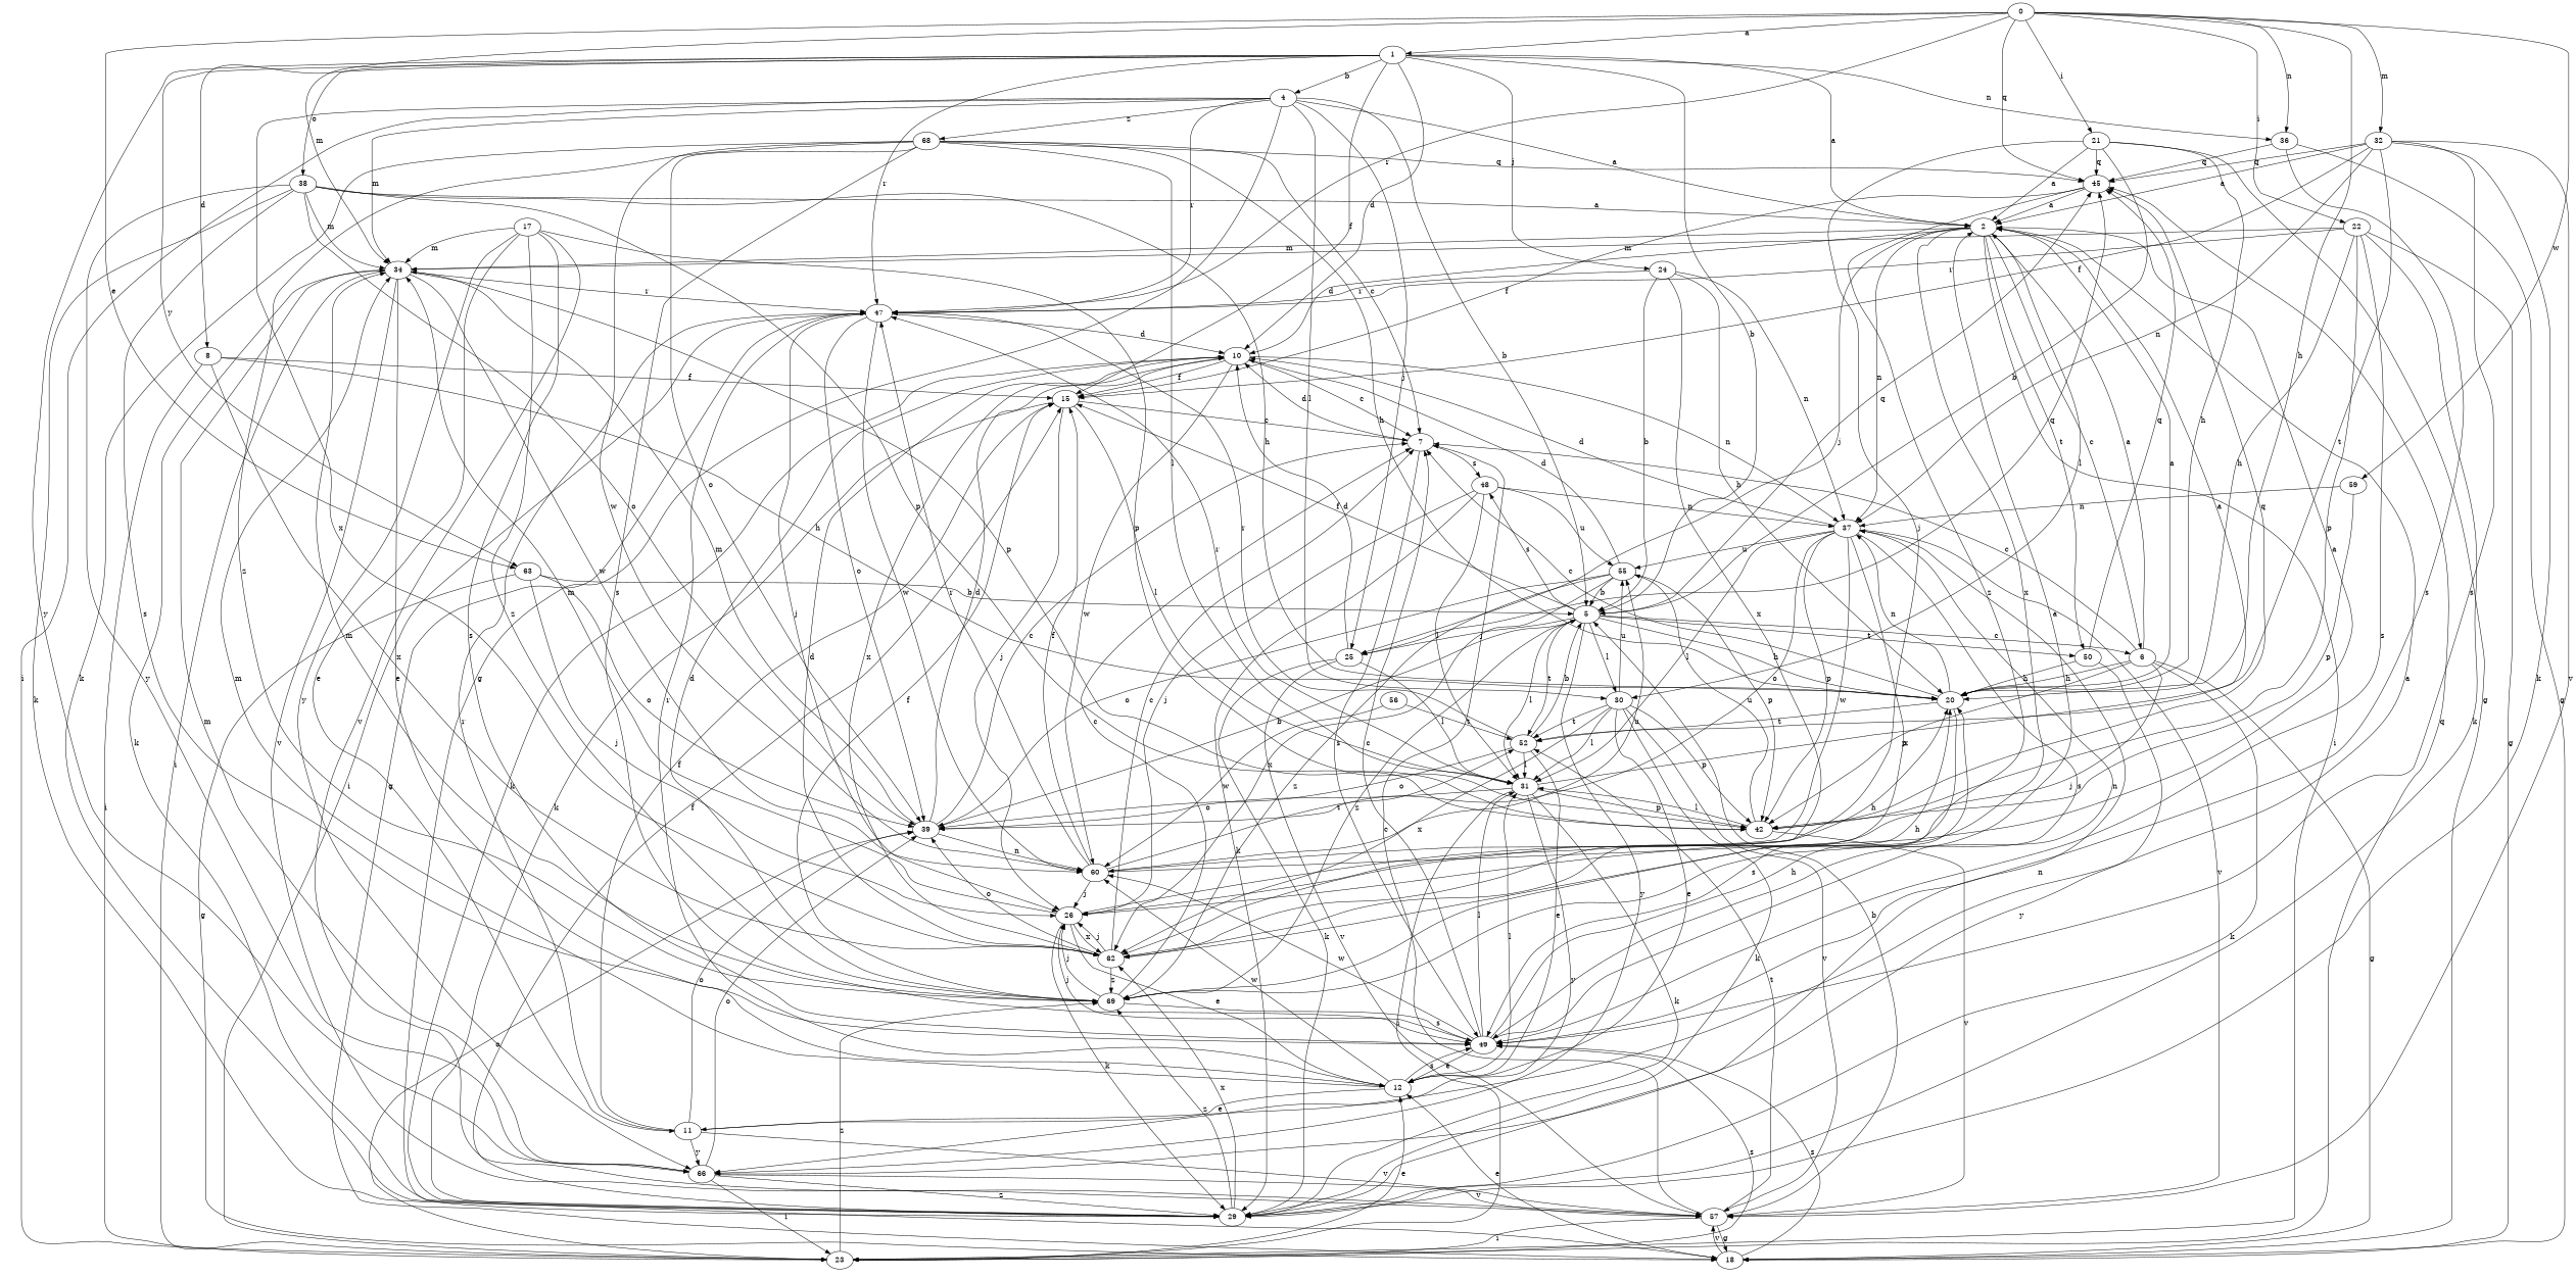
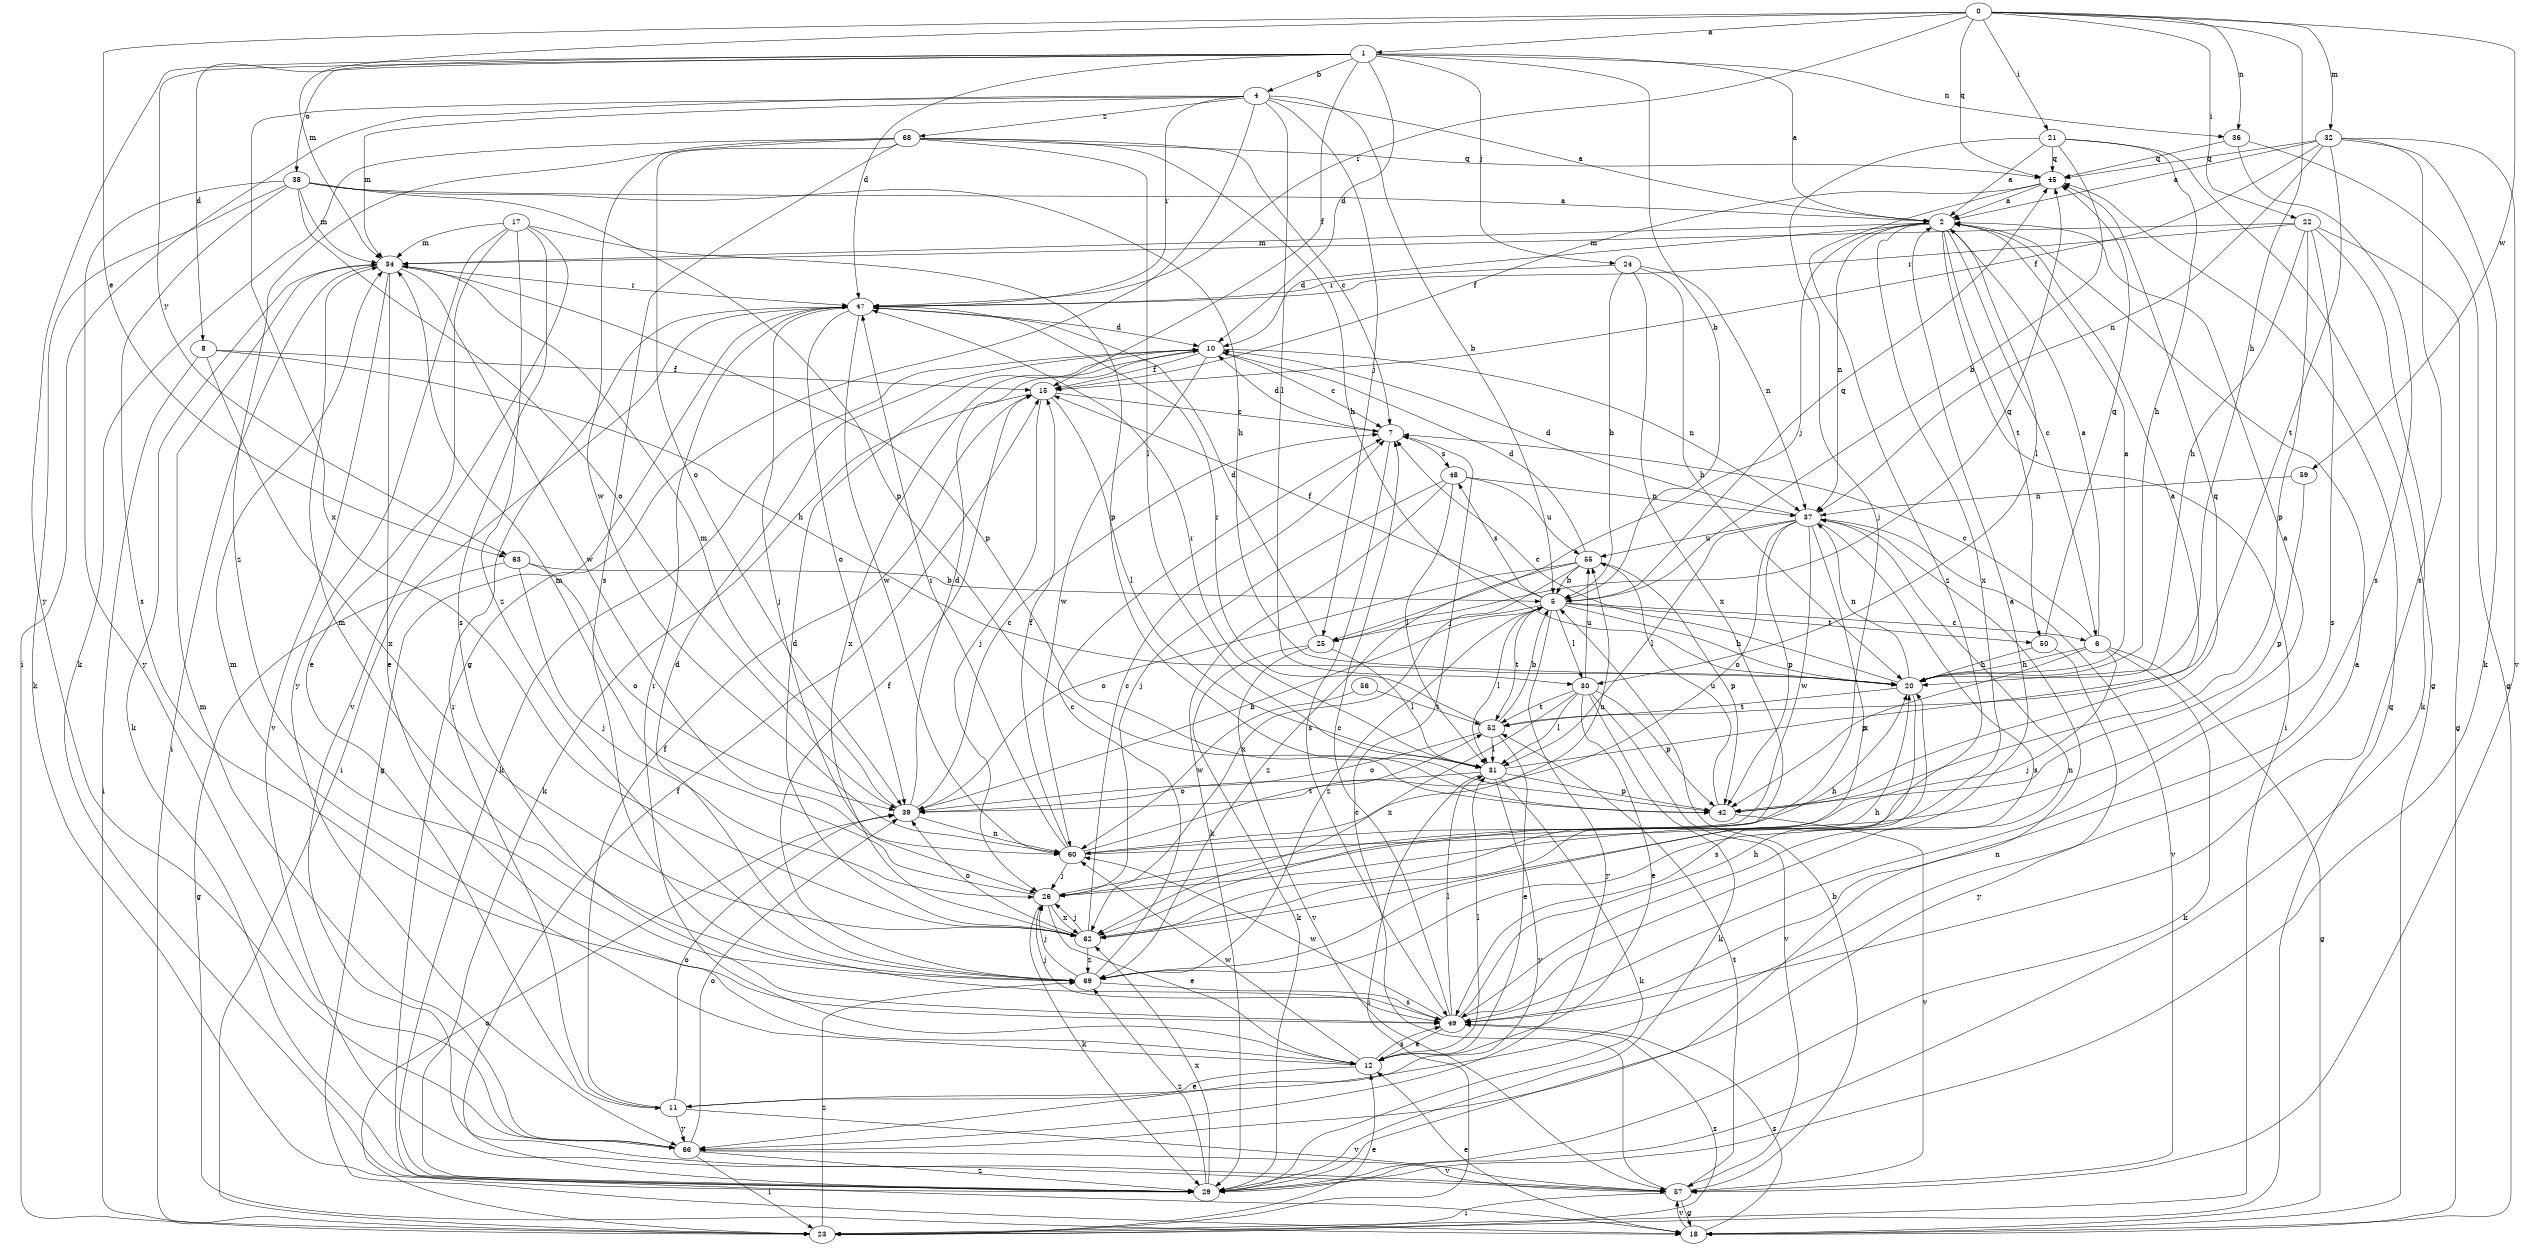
  strict digraph {
    0
    1
    20
    21
    22
    32
    34
    36
    45
    47
    59
    63
    2
    4
    5
    8
    10
    15
    24
    38
    66
    17
    69
    42
    49
    11
    57
    37
    52
    7
    18
    26
    29
    23
    60
    12
    39
    6
    25
    30
    50
    62
    68
    31
    48
    55
    56
    0 -> 1 [label=a]
    0 -> 20 [label=h]
    0 -> 21 [label=i]
    0 -> 22 [label=i]
    0 -> 32 [label=m]
    0 -> 34 [label=m]
    0 -> 36 [label=n]
    0 -> 45 [label=q]
    0 -> 47 [label=r]
    0 -> 59 [label=w]
    0 -> 63 [label=e]
    1 -> 36 [label=n]
-   1 -> 47 [label=r]
+   1 -> 47 [label=d]
    1 -> 63 [label=y]
    1 -> 2 [label=a]
    1 -> 4 [label=b]
    1 -> 5 [label=b]
    1 -> 8 [label=d]
    1 -> 10 [label=d]
    1 -> 15 [label=f]
    1 -> 24 [label=j]
    1 -> 38 [label=o]
    1 -> 66 [label=y]
    20 -> 2 [label=a]
    20 -> 49 [label=s]
    20 -> 37 [label=n]
    20 -> 52 [label=t]
    20 -> 7 [label=c]
    21 -> 20 [label=h]
    21 -> 45 [label=q]
    21 -> 2 [label=a]
    21 -> 5 [label=b]
    21 -> 18 [label=g]
    21 -> 26 [label=j]
    22 -> 20 [label=h]
    22 -> 34 [label=m]
    22 -> 47 [label=r]
    22 -> 42 [label=p]
    22 -> 49 [label=s]
    22 -> 18 [label=g]
    22 -> 29 [label=k]
    32 -> 45 [label=q]
    32 -> 2 [label=a]
    32 -> 15 [label=f]
    32 -> 49 [label=s]
    32 -> 57 [label=v]
    32 -> 37 [label=n]
    32 -> 52 [label=t]
    32 -> 29 [label=k]
    34 -> 47 [label=r]
    34 -> 42 [label=p]
    34 -> 57 [label=v]
    34 -> 29 [label=k]
    34 -> 23 [label=i]
    34 -> 60 [label=w]
    34 -> 12 [label=e]
    36 -> 45 [label=q]
    36 -> 49 [label=s]
    36 -> 18 [label=g]
    45 -> 2 [label=a]
    45 -> 15 [label=f]
    45 -> 69 [label=z]
    47 -> 10 [label=d]
    47 -> 18 [label=g]
    47 -> 26 [label=j]
    47 -> 23 [label=i]
    47 -> 60 [label=w]
    47 -> 39 [label=o]
    59 -> 42 [label=p]
    59 -> 37 [label=n]
    63 -> 5 [label=b]
    63 -> 18 [label=g]
    63 -> 26 [label=j]
    63 -> 39 [label=o]
    2 -> 34 [label=m]
    2 -> 10 [label=d]
    2 -> 37 [label=n]
    2 -> 23 [label=i]
    2 -> 6 [label=c]
    2 -> 25 [label=j]
    2 -> 30 [label=l]
    2 -> 50 [label=t]
    2 -> 62 [label=x]
    4 -> 34 [label=m]
    4 -> 47 [label=r]
    4 -> 2 [label=a]
    4 -> 5 [label=b]
    4 -> 18 [label=g]
    4 -> 23 [label=i]
    4 -> 25 [label=j]
    4 -> 30 [label=l]
    4 -> 62 [label=x]
    4 -> 68 [label=z]
    5 -> 20 [label=h]
    5 -> 45 [label=q]
    5 -> 15 [label=f]
    5 -> 66 [label=y]
    5 -> 69 [label=z]
    5 -> 52 [label=t]
    5 -> 6 [label=c]
    5 -> 25 [label=j]
    5 -> 30 [label=l]
    5 -> 50 [label=t]
    5 -> 31 [label=l]
    5 -> 48 [label=s]
    8 -> 20 [label=h]
    8 -> 15 [label=f]
    8 -> 23 [label=i]
    8 -> 62 [label=x]
    10 -> 15 [label=f]
    10 -> 37 [label=n]
    10 -> 7 [label=c]
    10 -> 29 [label=k]
    10 -> 60 [label=w]
    10 -> 62 [label=x]
    15 -> 7 [label=c]
    15 -> 26 [label=j]
    15 -> 29 [label=k]
    15 -> 31 [label=l]
    24 -> 20 [label=h]
    24 -> 47 [label=r]
    24 -> 5 [label=b]
    24 -> 37 [label=n]
    24 -> 62 [label=x]
    38 -> 20 [label=h]
    38 -> 34 [label=m]
    38 -> 2 [label=a]
    38 -> 66 [label=y]
    38 -> 42 [label=p]
    38 -> 49 [label=s]
    38 -> 29 [label=k]
    38 -> 39 [label=o]
    66 -> 34 [label=m]
    66 -> 57 [label=v]
    66 -> 29 [label=z]
    66 -> 23 [label=i]
    66 -> 39 [label=o]
    17 -> 34 [label=m]
    17 -> 66 [label=y]
    17 -> 69 [label=z]
    17 -> 42 [label=p]
    17 -> 49 [label=s]
    17 -> 11 [label=e]
    17 -> 57 [label=v]
    69 -> 34 [label=m]
    69 -> 2 [label=a]
    69 -> 10 [label=d]
    69 -> 15 [label=f]
    69 -> 49 [label=s]
    69 -> 7 [label=c]
    69 -> 26 [label=j]
    42 -> 45 [label=q]
    42 -> 57 [label=v]
-   42 -> 31 [label=l]
    42 -> 55 [label=u]
    49 -> 20 [label=h]
    49 -> 37 [label=n]
    49 -> 7 [label=c]
    49 -> 26 [label=j]
    49 -> 60 [label=w]
    49 -> 12 [label=e]
    49 -> 31 [label=l]
    11 -> 47 [label=r]
    11 -> 2 [label=a]
    11 -> 15 [label=f]
    11 -> 66 [label=y]
    11 -> 57 [label=v]
    11 -> 39 [label=o]
    57 -> 5 [label=b]
    57 -> 52 [label=t]
    57 -> 7 [label=c]
    57 -> 18 [label=g]
    57 -> 23 [label=i]
    37 -> 10 [label=d]
    37 -> 42 [label=p]
    37 -> 49 [label=s]
    37 -> 57 [label=v]
    37 -> 60 [label=w]
    37 -> 39 [label=o]
    37 -> 62 [label=x]
    37 -> 31 [label=l]
    37 -> 55 [label=u]
    52 -> 47 [label=r]
    52 -> 5 [label=b]
    52 -> 12 [label=e]
    52 -> 39 [label=o]
    52 -> 31 [label=l]
    7 -> 10 [label=d]
    7 -> 49 [label=s]
    7 -> 48 [label=s]
    18 -> 49 [label=s]
    18 -> 57 [label=v]
    18 -> 12 [label=e]
    26 -> 20 [label=h]
    26 -> 34 [label=m]
    26 -> 29 [label=k]
    26 -> 12 [label=e]
    26 -> 62 [label=x]
    29 -> 15 [label=f]
    29 -> 69 [label=z]
    29 -> 37 [label=n]
    29 -> 62 [label=x]
    23 -> 45 [label=q]
    23 -> 69 [label=z]
    23 -> 49 [label=s]
    23 -> 12 [label=e]
    23 -> 39 [label=o]
    60 -> 47 [label=r]
    60 -> 2 [label=a]
    60 -> 15 [label=f]
    60 -> 52 [label=t]
    60 -> 26 [label=j]
    60 -> 55 [label=u]
    12 -> 34 [label=m]
    12 -> 47 [label=r]
    12 -> 49 [label=s]
    12 -> 11 [label=e]
    12 -> 60 [label=w]
    12 -> 31 [label=l]
    39 -> 34 [label=m]
    39 -> 5 [label=b]
    39 -> 10 [label=d]
    39 -> 7 [label=c]
    39 -> 60 [label=n]
    6 -> 20 [label=h]
    6 -> 2 [label=a]
    6 -> 42 [label=p]
    6 -> 7 [label=c]
    6 -> 18 [label=g]
    6 -> 26 [label=j]
    6 -> 29 [label=k]
    25 -> 45 [label=q]
-   25 -> 10 [label=d]
+   25 -> 47 [label=d]
    25 -> 57 [label=v]
    25 -> 29 [label=k]
    25 -> 31 [label=l]
    30 -> 42 [label=p]
    30 -> 57 [label=v]
    30 -> 52 [label=t]
    30 -> 29 [label=k]
    30 -> 12 [label=e]
    30 -> 62 [label=x]
    30 -> 31 [label=l]
    30 -> 55 [label=u]
    50 -> 20 [label=h]
    50 -> 45 [label=q]
    50 -> 66 [label=y]
    62 -> 20 [label=h]
    62 -> 10 [label=d]
    62 -> 69 [label=z]
    62 -> 7 [label=c]
    62 -> 26 [label=j]
    62 -> 39 [label=o]
    68 -> 20 [label=h]
    68 -> 45 [label=q]
    68 -> 69 [label=z]
    68 -> 49 [label=s]
    68 -> 7 [label=c]
    68 -> 29 [label=k]
    68 -> 60 [label=w]
    68 -> 39 [label=o]
    68 -> 31 [label=l]
    31 -> 47 [label=r]
    31 -> 2 [label=a]
    31 -> 66 [label=y]
    31 -> 42 [label=p]
    31 -> 29 [label=k]
    31 -> 23 [label=i]
    31 -> 39 [label=o]
    48 -> 37 [label=n]
    48 -> 26 [label=j]
    48 -> 29 [label=k]
    48 -> 31 [label=l]
    48 -> 55 [label=u]
    55 -> 5 [label=b]
    55 -> 10 [label=d]
    55 -> 69 [label=z]
    55 -> 42 [label=p]
    55 -> 39 [label=o]
    55 -> 62 [label=x]
    56 -> 52 [label=t]
    56 -> 60 [label=w]
  }
